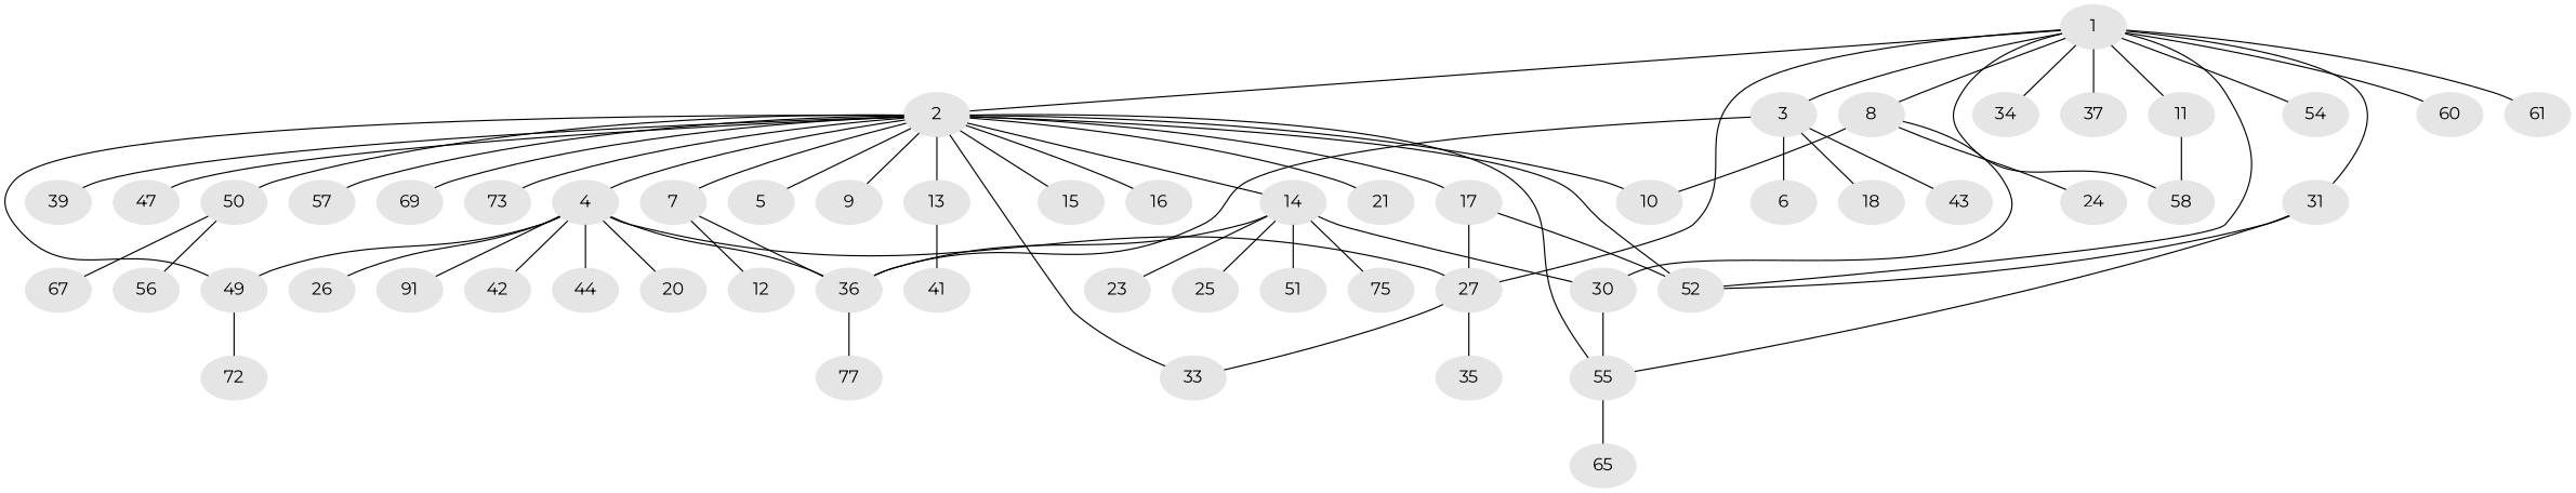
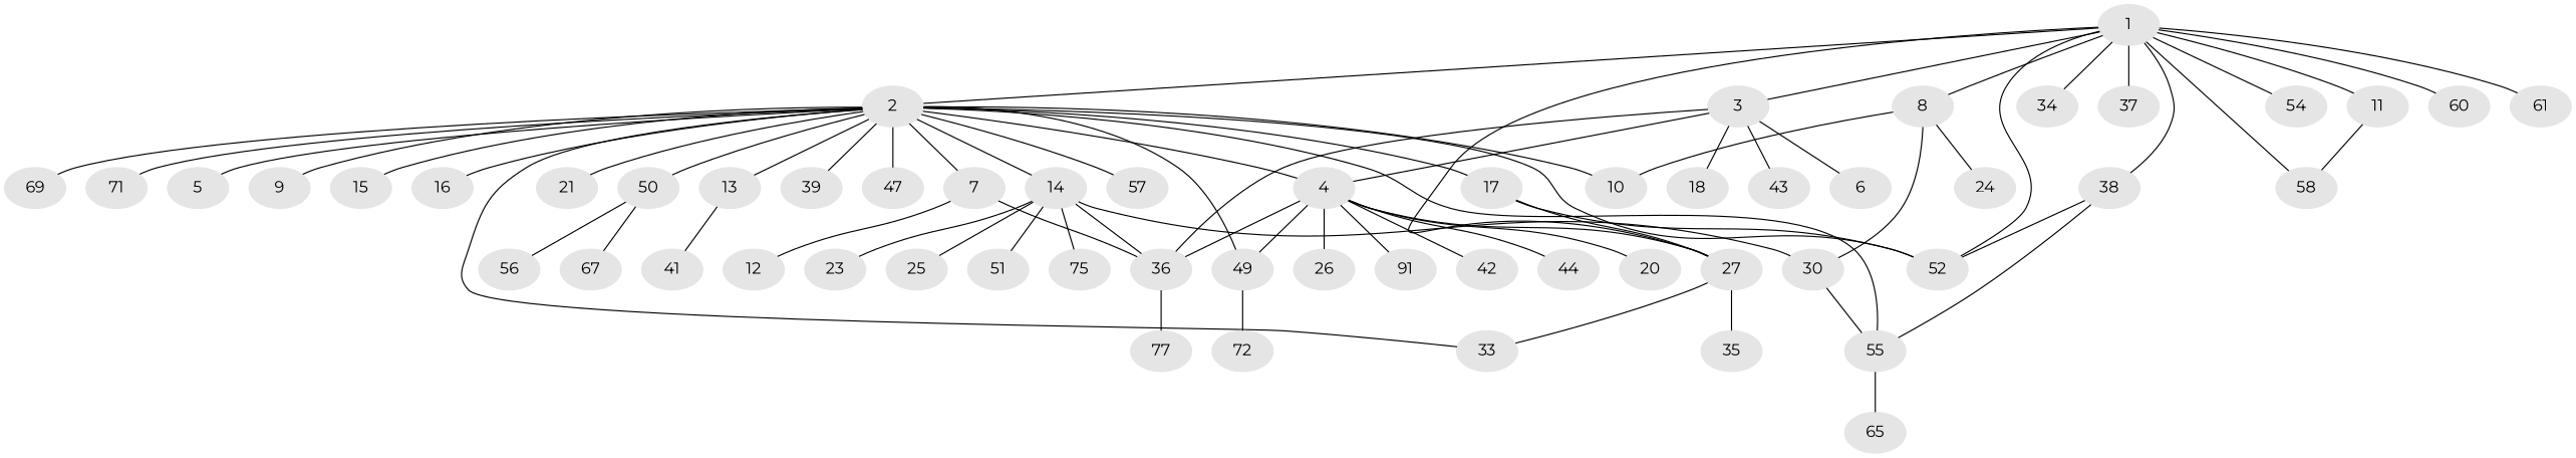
  graph {
    fontname=Montserrat
    node [color=gray90 fontname=Montserrat style=filled]
    edge [fontname=Montserrat]
    1 [super="+40"]
    2 [super="+32"]
    3 [super="+53"]
    8 [super="+22"]
    11
    27 [super="+76"]
    34
    37
-   38 [super="+74" label=31]
+   38 [super="+74"]
    52 [super="+59"]
    54
    58 [super="+64"]
    60
    61
    4 [super="+46"]
    5
    7
    9 [super="+66"]
    10
    13
    14 [super="+29"]
    15
    16
    17 [super="+71"]
    21
    33
    39
    47
    49 [super="+70"]
    50
    55 [super="+62"]
    57
    69
-   73
+   73 [label=71]
    6
    18
    36 [super="+68"]
    43
    24
    30
    35
    20
    26
    n44 [label=91]
    42
    44
    12 [super="+28"]
    41 [super="+48"]
    23 [super="+63"]
    25
    51
    75
    72
    56
    67
    65
    77
    1 -- 2
    1 -- 3
    1 -- 8
    1 -- 11
    1 -- 27
    1 -- 34
    1 -- 37
    1 -- 38
    1 -- 52
    1 -- 54
    1 -- 58
    1 -- 60
    1 -- 61
    2 -- 52 [weight=2]
    2 -- 4
    2 -- 5
    2 -- 7
    2 -- 9
    2 -- 10
    2 -- 13
    2 -- 14
    2 -- 15
    2 -- 16
    2 -- 17
    2 -- 21
    2 -- 33
    2 -- 39
    2 -- 47
    2 -- 49
    2 -- 50
    2 -- 55
    2 -- 57
    2 -- 69
    2 -- 73
+   3 -- 4
    3 -- 6
    3 -- 18
    3 -- 36
    3 -- 43
    8 -- 10
    8 -- 24
    8 -- 30
    11 -- 58
    27 -- 33
    27 -- 35
    38 -- 52
    38 -- 55
    4 -- 27
    4 -- 49
    4 -- 36
    4 -- 20
    4 -- 26
    4 -- n44
    4 -- 42
    4 -- 44
    7 -- 36
    7 -- 12
    13 -- 41
    14 -- 36
    14 -- 30
    14 -- 23
    14 -- 25
    14 -- 51
    14 -- 75
    17 -- 27
    17 -- 52
    49 -- 72
    50 -- 56
    50 -- 67
    55 -- 65
    36 -- 77
    30 -- 55
  }
